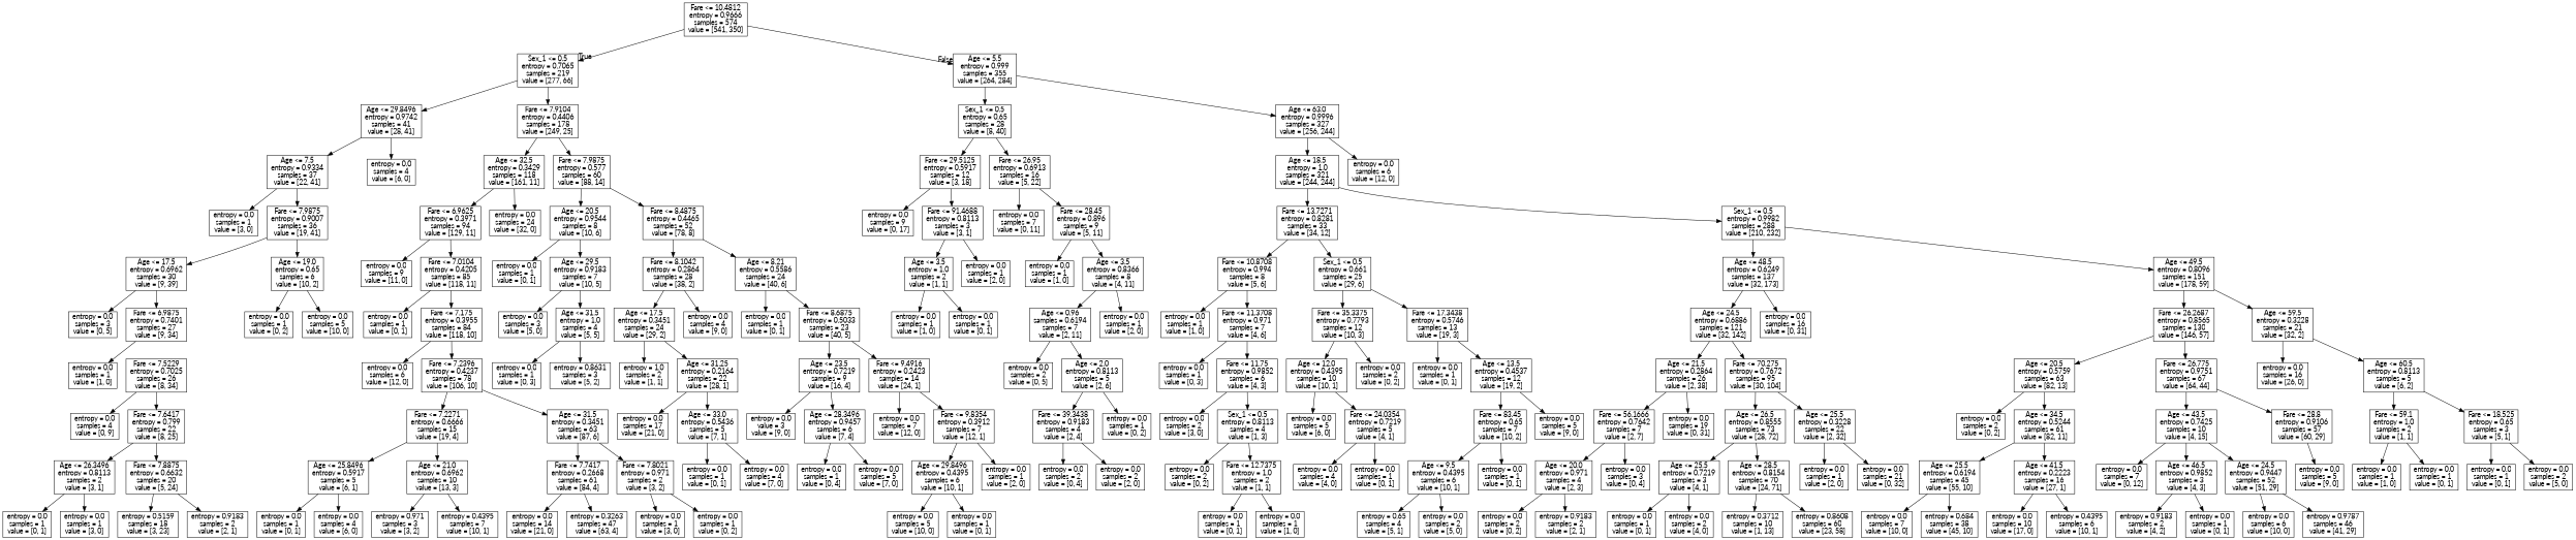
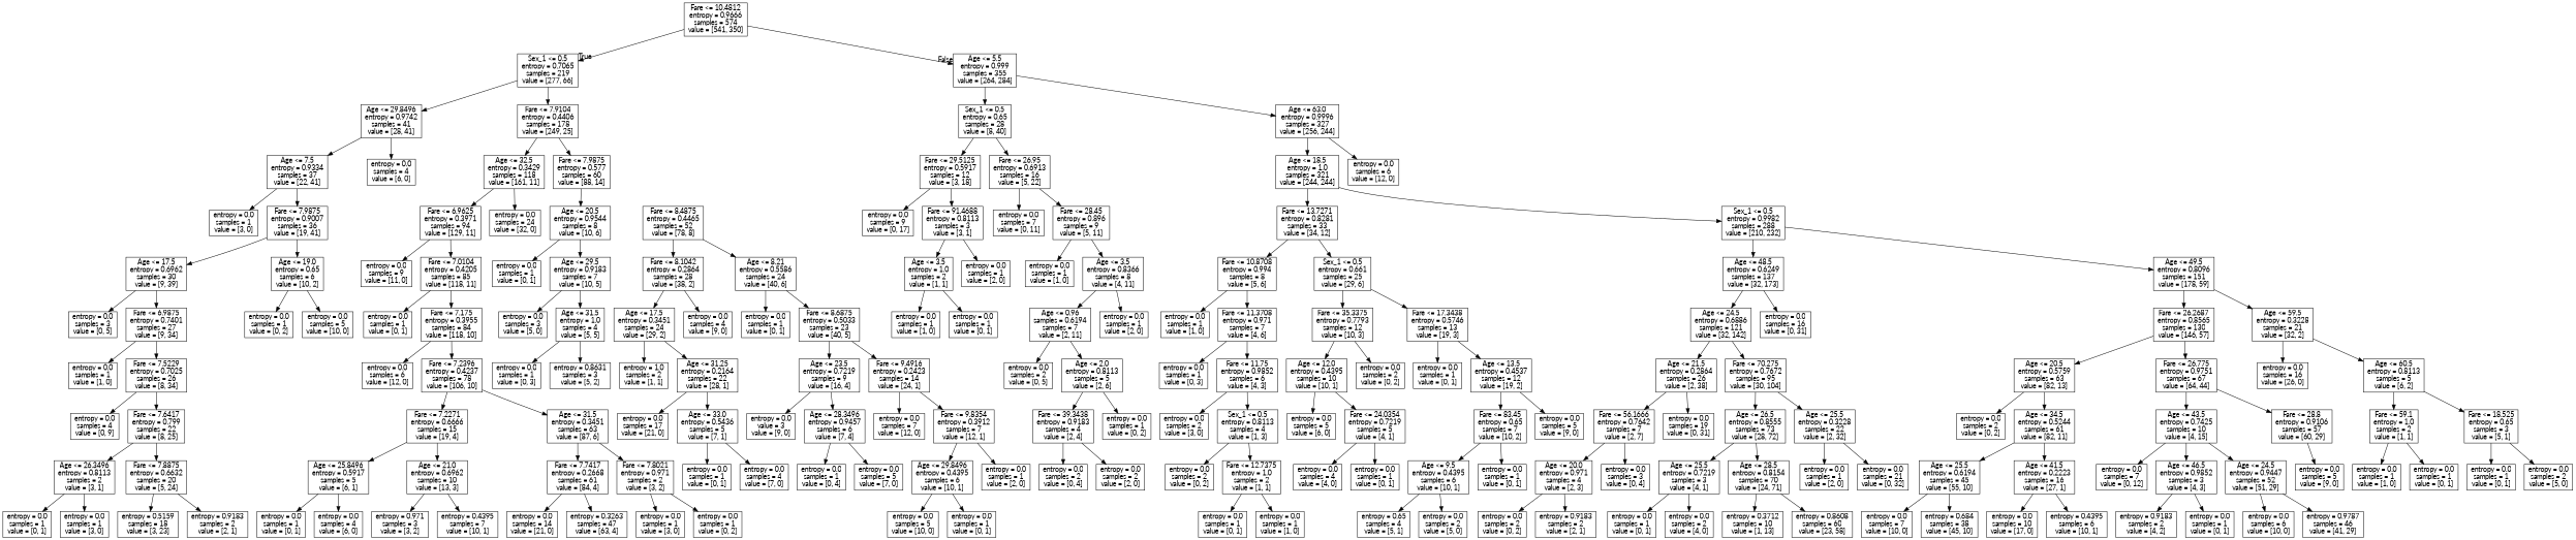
  digraph {
    fontname=Lato
    node [fontname=Lato shape=box]
    edge [fontname=Lato]
    n1 [label="Fare <= 10.4812\nentropy = 0.9666\nsamples = 574\nvalue = [541, 350]"]
    n2 [label="Sex_1 <= 0.5\nentropy = 0.7065\nsamples = 219\nvalue = [277, 66]"]
    n3 [label="Age <= 5.5\nentropy = 0.999\nsamples = 355\nvalue = [264, 284]"]
    n4 [label="Age <= 29.8496\nentropy = 0.9742\nsamples = 41\nvalue = [28, 41]"]
    n5 [label="Fare <= 7.9104\nentropy = 0.4406\nsamples = 178\nvalue = [249, 25]"]
    n6 [label="Sex_1 <= 0.5\nentropy = 0.65\nsamples = 28\nvalue = [8, 40]"]
    n7 [label="Age <= 63.0\nentropy = 0.9996\nsamples = 327\nvalue = [256, 244]"]
    n8 [label="Age <= 7.5\nentropy = 0.9334\nsamples = 37\nvalue = [22, 41]"]
    n9 [label="entropy = 0.0\nsamples = 4\nvalue = [6, 0]"]
    n10 [label="Age <= 32.5\nentropy = 0.3429\nsamples = 118\nvalue = [161, 11]"]
    n11 [label="Fare <= 7.9875\nentropy = 0.577\nsamples = 60\nvalue = [88, 14]"]
    n12 [label="entropy = 0.0\nsamples = 1\nvalue = [3, 0]"]
    n13 [label="Fare <= 7.9875\nentropy = 0.9007\nsamples = 36\nvalue = [19, 41]"]
    n14 [label="Age <= 17.5\nentropy = 0.6962\nsamples = 30\nvalue = [9, 39]"]
    n15 [label="Age <= 19.0\nentropy = 0.65\nsamples = 6\nvalue = [10, 2]"]
    n16 [label="entropy = 0.0\nsamples = 3\nvalue = [0, 5]"]
    n17 [label="Fare <= 6.9875\nentropy = 0.7401\nsamples = 27\nvalue = [9, 34]"]
    n18 [label="entropy = 0.0\nsamples = 1\nvalue = [0, 2]"]
    n19 [label="entropy = 0.0\nsamples = 5\nvalue = [10, 0]"]
    n20 [label="entropy = 0.0\nsamples = 1\nvalue = [1, 0]"]
    n21 [label="Fare <= 7.5229\nentropy = 0.7025\nsamples = 26\nvalue = [8, 34]"]
    n22 [label="entropy = 0.0\nsamples = 4\nvalue = [0, 9]"]
    n23 [label="Fare <= 7.6417\nentropy = 0.799\nsamples = 22\nvalue = [8, 25]"]
    n24 [label="Age <= 26.3496\nentropy = 0.8113\nsamples = 2\nvalue = [3, 1]"]
    n25 [label="Fare <= 7.8875\nentropy = 0.6632\nsamples = 20\nvalue = [5, 24]"]
    n26 [label="entropy = 0.0\nsamples = 1\nvalue = [0, 1]"]
    n27 [label="entropy = 0.0\nsamples = 1\nvalue = [3, 0]"]
    n28 [label="entropy = 0.5159\nsamples = 18\nvalue = [3, 23]"]
    n29 [label="entropy = 0.9183\nsamples = 2\nvalue = [2, 1]"]
    n30 [label="Fare <= 6.9625\nentropy = 0.3971\nsamples = 94\nvalue = [129, 11]"]
    n31 [label="entropy = 0.0\nsamples = 24\nvalue = [32, 0]"]
    n32 [label="Age <= 20.5\nentropy = 0.9544\nsamples = 8\nvalue = [10, 6]"]
    n33 [label="Fare <= 8.4875\nentropy = 0.4465\nsamples = 52\nvalue = [78, 8]"]
    n34 [label="entropy = 0.0\nsamples = 9\nvalue = [11, 0]"]
    n35 [label="Fare <= 7.0104\nentropy = 0.4205\nsamples = 85\nvalue = [118, 11]"]
    n36 [label="entropy = 0.0\nsamples = 1\nvalue = [0, 1]"]
    n37 [label="Fare <= 7.175\nentropy = 0.3955\nsamples = 84\nvalue = [118, 10]"]
    n38 [label="entropy = 0.0\nsamples = 6\nvalue = [12, 0]"]
    n39 [label="Fare <= 7.2396\nentropy = 0.4237\nsamples = 78\nvalue = [106, 10]"]
    n40 [label="Fare <= 7.2271\nentropy = 0.6666\nsamples = 15\nvalue = [19, 4]"]
    n41 [label="Age <= 31.5\nentropy = 0.3451\nsamples = 63\nvalue = [87, 6]"]
    n42 [label="Age <= 25.8496\nentropy = 0.5917\nsamples = 5\nvalue = [6, 1]"]
    n43 [label="Age <= 21.0\nentropy = 0.6962\nsamples = 10\nvalue = [13, 3]"]
    n44 [label="Fare <= 7.7417\nentropy = 0.2668\nsamples = 61\nvalue = [84, 4]"]
    n45 [label="Fare <= 7.8021\nentropy = 0.971\nsamples = 2\nvalue = [3, 2]"]
    n46 [label="entropy = 0.0\nsamples = 1\nvalue = [0, 1]"]
    n47 [label="entropy = 0.0\nsamples = 4\nvalue = [6, 0]"]
    n48 [label="entropy = 0.971\nsamples = 3\nvalue = [3, 2]"]
    n49 [label="entropy = 0.4395\nsamples = 7\nvalue = [10, 1]"]
    n50 [label="entropy = 0.0\nsamples = 14\nvalue = [21, 0]"]
    n51 [label="entropy = 0.3263\nsamples = 47\nvalue = [63, 4]"]
    n52 [label="entropy = 0.0\nsamples = 1\nvalue = [3, 0]"]
    n53 [label="entropy = 0.0\nsamples = 1\nvalue = [0, 2]"]
    n54 [label="entropy = 0.0\nsamples = 1\nvalue = [0, 1]"]
    n55 [label="Age <= 29.5\nentropy = 0.9183\nsamples = 7\nvalue = [10, 5]"]
    n56 [label="Fare <= 8.1042\nentropy = 0.2864\nsamples = 28\nvalue = [38, 2]"]
    n57 [label="Age <= 8.21\nentropy = 0.5586\nsamples = 24\nvalue = [40, 6]"]
    n58 [label="entropy = 0.0\nsamples = 3\nvalue = [5, 0]"]
    n59 [label="Age <= 31.5\nentropy = 1.0\nsamples = 4\nvalue = [5, 5]"]
    n60 [label="entropy = 0.0\nsamples = 1\nvalue = [0, 3]"]
    n61 [label="entropy = 0.8631\nsamples = 3\nvalue = [5, 2]"]
    n62 [label="Age <= 17.5\nentropy = 0.3451\nsamples = 24\nvalue = [29, 2]"]
    n63 [label="entropy = 0.0\nsamples = 4\nvalue = [9, 0]"]
    n64 [label="entropy = 0.0\nsamples = 1\nvalue = [0, 1]"]
    n65 [label="Fare <= 8.6875\nentropy = 0.5033\nsamples = 23\nvalue = [40, 5]"]
    n66 [label="entropy = 1.0\nsamples = 2\nvalue = [1, 1]"]
    n67 [label="Age <= 31.25\nentropy = 0.2164\nsamples = 22\nvalue = [28, 1]"]
    n68 [label="entropy = 0.0\nsamples = 17\nvalue = [21, 0]"]
    n69 [label="Age <= 33.0\nentropy = 0.5436\nsamples = 5\nvalue = [7, 1]"]
    n70 [label="entropy = 0.0\nsamples = 1\nvalue = [0, 1]"]
    n71 [label="entropy = 0.0\nsamples = 4\nvalue = [7, 0]"]
    n72 [label="Age <= 23.5\nentropy = 0.7219\nsamples = 9\nvalue = [16, 4]"]
    n73 [label="Fare <= 9.4916\nentropy = 0.2423\nsamples = 14\nvalue = [24, 1]"]
    n74 [label="entropy = 0.0\nvalue = 3\nvalue = [9, 0]"]
    n75 [label="Age <= 28.3496\nentropy = 0.9457\nsamples = 6\nvalue = [7, 4]"]
    n76 [label="entropy = 0.0\nsamples = 7\nvalue = [12, 0]"]
    n77 [label="Fare <= 9.8354\nentropy = 0.3912\nsamples = 7\nvalue = [12, 1]"]
    n78 [label="entropy = 0.0\nsamples = 1\nvalue = [0, 4]"]
    n79 [label="entropy = 0.0\nsamples = 5\nvalue = [7, 0]"]
    n80 [label="Age <= 29.8496\nentropy = 0.4395\nsamples = 6\nvalue = [10, 1]"]
    n81 [label="entropy = 0.0\nsamples = 1\nvalue = [2, 0]"]
    n82 [label="entropy = 0.0\nsamples = 5\nvalue = [10, 0]"]
    n83 [label="entropy = 0.0\nsamples = 1\nvalue = [0, 1]"]
    n84 [label="Fare <= 29.5125\nentropy = 0.5917\nsamples = 12\nvalue = [3, 18]"]
    n85 [label="Fare <= 26.95\nentropy = 0.6913\nsamples = 16\nvalue = [5, 22]"]
    n86 [label="Age <= 18.5\nentropy = 1.0\nsamples = 321\nvalue = [244, 244]"]
    n87 [label="entropy = 0.0\nsamples = 6\nvalue = [12, 0]"]
    n88 [label="entropy = 0.0\nsamples = 9\nvalue = [0, 17]"]
    n89 [label="Fare <= 91.4688\nentropy = 0.8113\nsamples = 3\nvalue = [3, 1]"]
    n90 [label="entropy = 0.0\nsamples = 7\nvalue = [0, 11]"]
    n91 [label="Fare <= 28.45\nentropy = 0.896\nsamples = 9\nvalue = [5, 11]"]
    n92 [label="Age <= 3.5\nentropy = 1.0\nsamples = 2\nvalue = [1, 1]"]
    n93 [label="entropy = 0.0\nsamples = 1\nvalue = [2, 0]"]
    n94 [label="entropy = 0.0\nsamples = 1\nvalue = [1, 0]"]
    n95 [label="entropy = 0.0\nsamples = 1\nvalue = [0, 1]"]
    n96 [label="entropy = 0.0\nsamples = 1\nvalue = [1, 0]"]
    n97 [label="Age <= 3.5\nentropy = 0.8366\nsamples = 8\nvalue = [4, 11]"]
    n98 [label="Age <= 0.96\nsamples = 0.6194\nsamples = 7\nvalue = [2, 11]"]
    n99 [label="entropy = 0.0\nsamples = 1\nvalue = [2, 0]"]
    n100 [label="entropy = 0.0\nsamples = 2\nvalue = [0, 5]"]
    n101 [label="Age <= 2.0\nentropy = 0.8113\nsamples = 5\nvalue = [2, 6]"]
    n102 [label="Fare <= 39.3438\nentropy = 0.9183\nsamples = 4\nvalue = [2, 4]"]
    n103 [label="entropy = 0.0\nsamples = 1\nvalue = [0, 2]"]
    n104 [label="entropy = 0.0\nsamples = 2\nvalue = [0, 4]"]
    n105 [label="entropy = 0.0\nsamples = 2\nvalue = [2, 0]"]
    n106 [label="Fare <= 13.7271\nentropy = 0.8281\nsamples = 33\nvalue = [34, 12]"]
    n107 [label="Sex_1 <= 0.5\nentropy = 0.9982\nsamples = 288\nvalue = [210, 232]"]
    n108 [label="Fare <= 10.8708\nentropy = 0.994\nsamples = 8\nvalue = [5, 6]"]
    n109 [label="Sex_1 <= 0.5\nentropy = 0.661\nsamples = 25\nvalue = [29, 6]"]
    n110 [label="Age <= 48.5\nentropy = 0.6249\nsamples = 137\nvalue = [32, 173]"]
    n111 [label="Age <= 49.5\nentropy = 0.8096\nsamples = 151\nvalue = [178, 59]"]
    n112 [label="entropy = 0.0\nsamples = 1\nvalue = [1, 0]"]
    n113 [label="Fare <= 11.3708\nentropy = 0.971\nsamples = 7\nvalue = [4, 6]"]
    n114 [label="Fare <= 35.3375\nentropy = 0.7793\nsamples = 12\nvalue = [10, 3]"]
    n115 [label="Fare <= 17.3438\nentropy = 0.5746\nsamples = 13\nvalue = [19, 3]"]
    n116 [label="entropy = 0.0\nsamples = 1\nvalue = [0, 3]"]
    n117 [label="Fare <= 11.75\nentropy = 0.9852\nsamples = 6\nvalue = [4, 3]"]
    n118 [label="entropy = 0.0\nsamples = 2\nvalue = [3, 0]"]
    n119 [label="Sex_1 <= 0.5\nentropy = 0.8113\nsamples = 4\nvalue = [1, 3]"]
    n120 [label="entropy = 0.0\nsamples = 2\nvalue = [0, 2]"]
    n121 [label="Fare <= 12.7375\nentropy = 1.0\nsamples = 2\nvalue = [1, 1]"]
    n122 [label="entropy = 0.0\nsamples = 1\nvalue = [0, 1]"]
    n123 [label="entropy = 0.0\nsamples = 1\nvalue = [1, 0]"]
    n124 [label="Age <= 12.0\nentropy = 0.4395\nsamples = 10\nvalue = [10, 1]"]
    n125 [label="entropy = 0.0\nsamples = 2\nvalue = [0, 2]"]
    n126 [label="entropy = 0.0\nsamples = 1\nvalue = [0, 1]"]
    n127 [label="Age <= 13.5\nentropy = 0.4537\nsamples = 12\nvalue = [19, 2]"]
    n128 [label="entropy = 0.0\nsamples = 5\nvalue = [6, 0]"]
    n129 [label="Fare <= 24.0354\nentropy = 0.7219\nsamples = 5\nvalue = [4, 1]"]
    n130 [label="entropy = 0.0\nsamples = 4\nvalue = [4, 0]"]
    n131 [label="entropy = 0.0\nsamples = 1\nvalue = [0, 1]"]
    n132 [label="Fare <= 83.45\nentropy = 0.65\nsamples = 7\nvalue = [10, 2]"]
    n133 [label="entropy = 0.0\nsamples = 5\nvalue = [9, 0]"]
    n134 [label="Age <= 9.5\nentropy = 0.4395\nsamples = 6\nvalue = [10, 1]"]
    n135 [label="entropy = 0.0\nsamples = 1\nvalue = [0, 1]"]
    n136 [label="entropy = 0.65\nsamples = 4\nvalue = [5, 1]"]
    n137 [label="entropy = 0.0\nsamples = 2\nvalue = [5, 0]"]
    n138 [label="Age <= 24.5\nentropy = 0.6886\nsamples = 121\nvalue = [32, 142]"]
    n139 [label="entropy = 0.0\nsamples = 16\nvalue = [0, 31]"]
    n140 [label="Fare <= 26.2687\nentropy = 0.8565\nsamples = 130\nvalue = [146, 57]"]
    n141 [label="Age <= 59.5\nentropy = 0.3228\nsamples = 21\nvalue = [32, 2]"]
    n142 [label="Age <= 21.5\nentropy = 0.2864\nsamples = 26\nvalue = [2, 38]"]
    n143 [label="Fare <= 70.275\nentropy = 0.7672\nsamples = 95\nvalue = [30, 104]"]
    n144 [label="Fare <= 56.1666\nentropy = 0.7642\nsamples = 7\nvalue = [2, 7]"]
    n145 [label="entropy = 0.0\nsamples = 19\nvalue = [0, 31]"]
    n146 [label="Age <= 26.5\nentropy = 0.8555\nsamples = 73\nvalue = [28, 72]"]
    n147 [label="Age <= 25.5\nentropy = 0.3228\nsamples = 22\nvalue = [2, 32]"]
    n148 [label="Age <= 20.0\nentropy = 0.971\nsamples = 4\nvalue = [2, 3]"]
    n149 [label="entropy = 0.0\nsamples = 3\nvalue = [0, 4]"]
    n150 [label="entropy = 0.0\nsamples = 2\nvalue = [0, 2]"]
    n151 [label="entropy = 0.9183\nsamples = 2\nvalue = [2, 1]"]
    n152 [label="Age <= 25.5\nentropy = 0.7219\nsamples = 3\nvalue = [4, 1]"]
    n153 [label="Age <= 28.5\nentropy = 0.8154\nsamples = 70\nvalue = [24, 71]"]
    n154 [label="entropy = 0.0\nsamples = 1\nvalue = [2, 0]"]
    n155 [label="entropy = 0.0\nsamples = 21\nvalue = [0, 32]"]
    n156 [label="entropy = 0.0\nsamples = 1\nvalue = [0, 1]"]
    n157 [label="entropy = 0.0\nsamples = 2\nvalue = [4, 0]"]
    n158 [label="entropy = 0.3712\nsamples = 10\nvalue = [1, 13]"]
    n159 [label="entropy = 0.8608\nsamples = 60\nvalue = [23, 58]"]
    n160 [label="Age <= 20.5\nentropy = 0.5759\nsamples = 63\nvalue = [82, 13]"]
    n161 [label="Fare <= 26.775\nentropy = 0.9751\nsamples = 67\nvalue = [64, 44]"]
    n162 [label="entropy = 0.0\nsamples = 16\nvalue = [26, 0]"]
    n163 [label="Age <= 60.5\nentropy = 0.8113\nsamples = 5\nvalue = [6, 2]"]
    n164 [label="entropy = 0.0\nsamples = 2\nvalue = [0, 2]"]
    n165 [label="Age <= 34.5\nentropy = 0.5244\nsamples = 61\nvalue = [82, 11]"]
    n166 [label="Age <= 43.5\nentropy = 0.7425\nsamples = 10\nvalue = [4, 15]"]
    n167 [label="Fare <= 28.8\nentropy = 0.9106\nsamples = 57\nvalue = [60, 29]"]
    n168 [label="Age <= 25.5\nentropy = 0.6194\nsamples = 45\nvalue = [55, 10]"]
    n169 [label="Age <= 41.5\nentropy = 0.2223\nsamples = 16\nvalue = [27, 1]"]
    n170 [label="entropy = 0.0\nsamples = 7\nvalue = [10, 0]"]
    n171 [label="entropy = 0.684\nsamples = 38\nvalue = [45, 10]"]
    n172 [label="entropy = 0.0\nsamples = 10\nvalue = [17, 0]"]
    n173 [label="entropy = 0.4395\nsamples = 6\nvalue = [10, 1]"]
    n174 [label="entropy = 0.0\nsamples = 7\nvalue = [0, 12]"]
    n175 [label="Age <= 46.5\nentropy = 0.9852\nsamples = 3\nvalue = [4, 3]"]
    n176 [label="Age <= 24.5\nentropy = 0.9447\nsamples = 52\nvalue = [51, 29]"]
    n177 [label="entropy = 0.0\nsamples = 5\nvalue = [9, 0]"]
    n178 [label="entropy = 0.9183\nsamples = 2\nvalue = [4, 2]"]
    n179 [label="entropy = 0.0\nsamples = 1\nvalue = [0, 1]"]
    n180 [label="entropy = 0.0\nsamples = 6\nvalue = [10, 0]"]
    n181 [label="entropy = 0.9787\nsamples = 46\nvalue = [41, 29]"]
    n182 [label="Fare <= 59.1\nentropy = 1.0\nsamples = 2\nvalue = [1, 1]"]
    n183 [label="Fare <= 18.525\nentropy = 0.65\nsamples = 3\nvalue = [5, 1]"]
    n184 [label="entropy = 0.0\nsamples = 1\nvalue = [1, 0]"]
    n185 [label="entropy = 0.0\nsamples = 1\nvalue = [0, 1]"]
    n186 [label="entropy = 0.0\nsamples = 1\nvalue = [0, 1]"]
    n187 [label="entropy = 0.0\nsamples = 2\nvalue = [5, 0]"]
    n1 -> n2 [headlabel=True labelangle=45 labeldistance=2.5]
    n1 -> n3 [headlabel=False labelangle=-45 labeldistance=2.5]
    n2 -> n4
    n2 -> n5
    n3 -> n6
    n3 -> n7
    n4 -> n8
    n4 -> n9
    n5 -> n10
    n5 -> n11
    n6 -> n84
    n6 -> n85
    n7 -> n86
    n7 -> n87
    n8 -> n12
    n8 -> n13
    n10 -> n30
    n10 -> n31
    n11 -> n32
-   n11 -> n33
    n13 -> n14
    n13 -> n15
    n14 -> n16
    n14 -> n17
    n15 -> n18
    n15 -> n19
    n17 -> n20
+   n17 -> n21
    n21 -> n22
    n21 -> n23
    n23 -> n24
    n23 -> n25
    n24 -> n26
    n24 -> n27
    n25 -> n28
    n25 -> n29
    n30 -> n34
    n30 -> n35
    n32 -> n54
    n32 -> n55
    n33 -> n56
    n33 -> n57
    n35 -> n36
    n35 -> n37
    n37 -> n38
    n37 -> n39
    n39 -> n40
    n39 -> n41
    n40 -> n42
    n40 -> n43
    n41 -> n44
    n41 -> n45
    n42 -> n46
    n42 -> n47
    n43 -> n48
    n43 -> n49
    n44 -> n50
    n44 -> n51
    n45 -> n52
    n45 -> n53
    n55 -> n58
    n55 -> n59
    n56 -> n62
    n56 -> n63
    n57 -> n64
    n57 -> n65
    n59 -> n60
    n59 -> n61
    n62 -> n66
    n62 -> n67
    n65 -> n72
    n65 -> n73
    n67 -> n68
    n67 -> n69
    n69 -> n70
    n69 -> n71
    n72 -> n74
    n72 -> n75
    n73 -> n76
    n73 -> n77
    n75 -> n78
    n75 -> n79
    n77 -> n80
    n77 -> n81
    n80 -> n82
    n80 -> n83
    n84 -> n88
    n84 -> n89
    n85 -> n90
    n85 -> n91
    n86 -> n106
    n86 -> n107
    n89 -> n92
    n89 -> n93
    n91 -> n96
    n91 -> n97
    n92 -> n94
    n92 -> n95
    n97 -> n98
    n97 -> n99
    n98 -> n100
    n98 -> n101
    n101 -> n102
    n101 -> n103
    n102 -> n104
    n102 -> n105
    n106 -> n108
    n106 -> n109
    n107 -> n110
    n107 -> n111
    n108 -> n112
    n108 -> n113
    n109 -> n114
    n109 -> n115
    n110 -> n138
    n110 -> n139
    n111 -> n140
    n111 -> n141
    n113 -> n116
    n113 -> n117
    n114 -> n124
    n114 -> n125
    n115 -> n126
    n115 -> n127
    n117 -> n118
    n117 -> n119
    n119 -> n120
    n119 -> n121
    n121 -> n122
    n121 -> n123
    n124 -> n128
    n124 -> n129
    n127 -> n132
    n127 -> n133
    n129 -> n130
    n129 -> n131
    n132 -> n134
    n132 -> n135
    n134 -> n136
    n134 -> n137
    n138 -> n142
    n138 -> n143
    n140 -> n160
    n140 -> n161
    n141 -> n162
    n141 -> n163
    n142 -> n144
    n142 -> n145
    n143 -> n146
    n143 -> n147
    n144 -> n148
    n144 -> n149
    n146 -> n152
    n146 -> n153
    n147 -> n154
    n147 -> n155
    n148 -> n150
    n148 -> n151
    n152 -> n156
    n152 -> n157
    n153 -> n158
    n153 -> n159
    n160 -> n164
    n160 -> n165
    n161 -> n166
    n161 -> n167
    n163 -> n182
    n163 -> n183
    n165 -> n168
    n165 -> n169
    n166 -> n174
    n166 -> n175
    n166 -> n176
    n167 -> n177
    n168 -> n170
    n168 -> n171
    n169 -> n172
    n169 -> n173
    n175 -> n178
    n175 -> n179
    n176 -> n180
    n176 -> n181
    n182 -> n184
    n182 -> n185
    n183 -> n186
    n183 -> n187
  }
